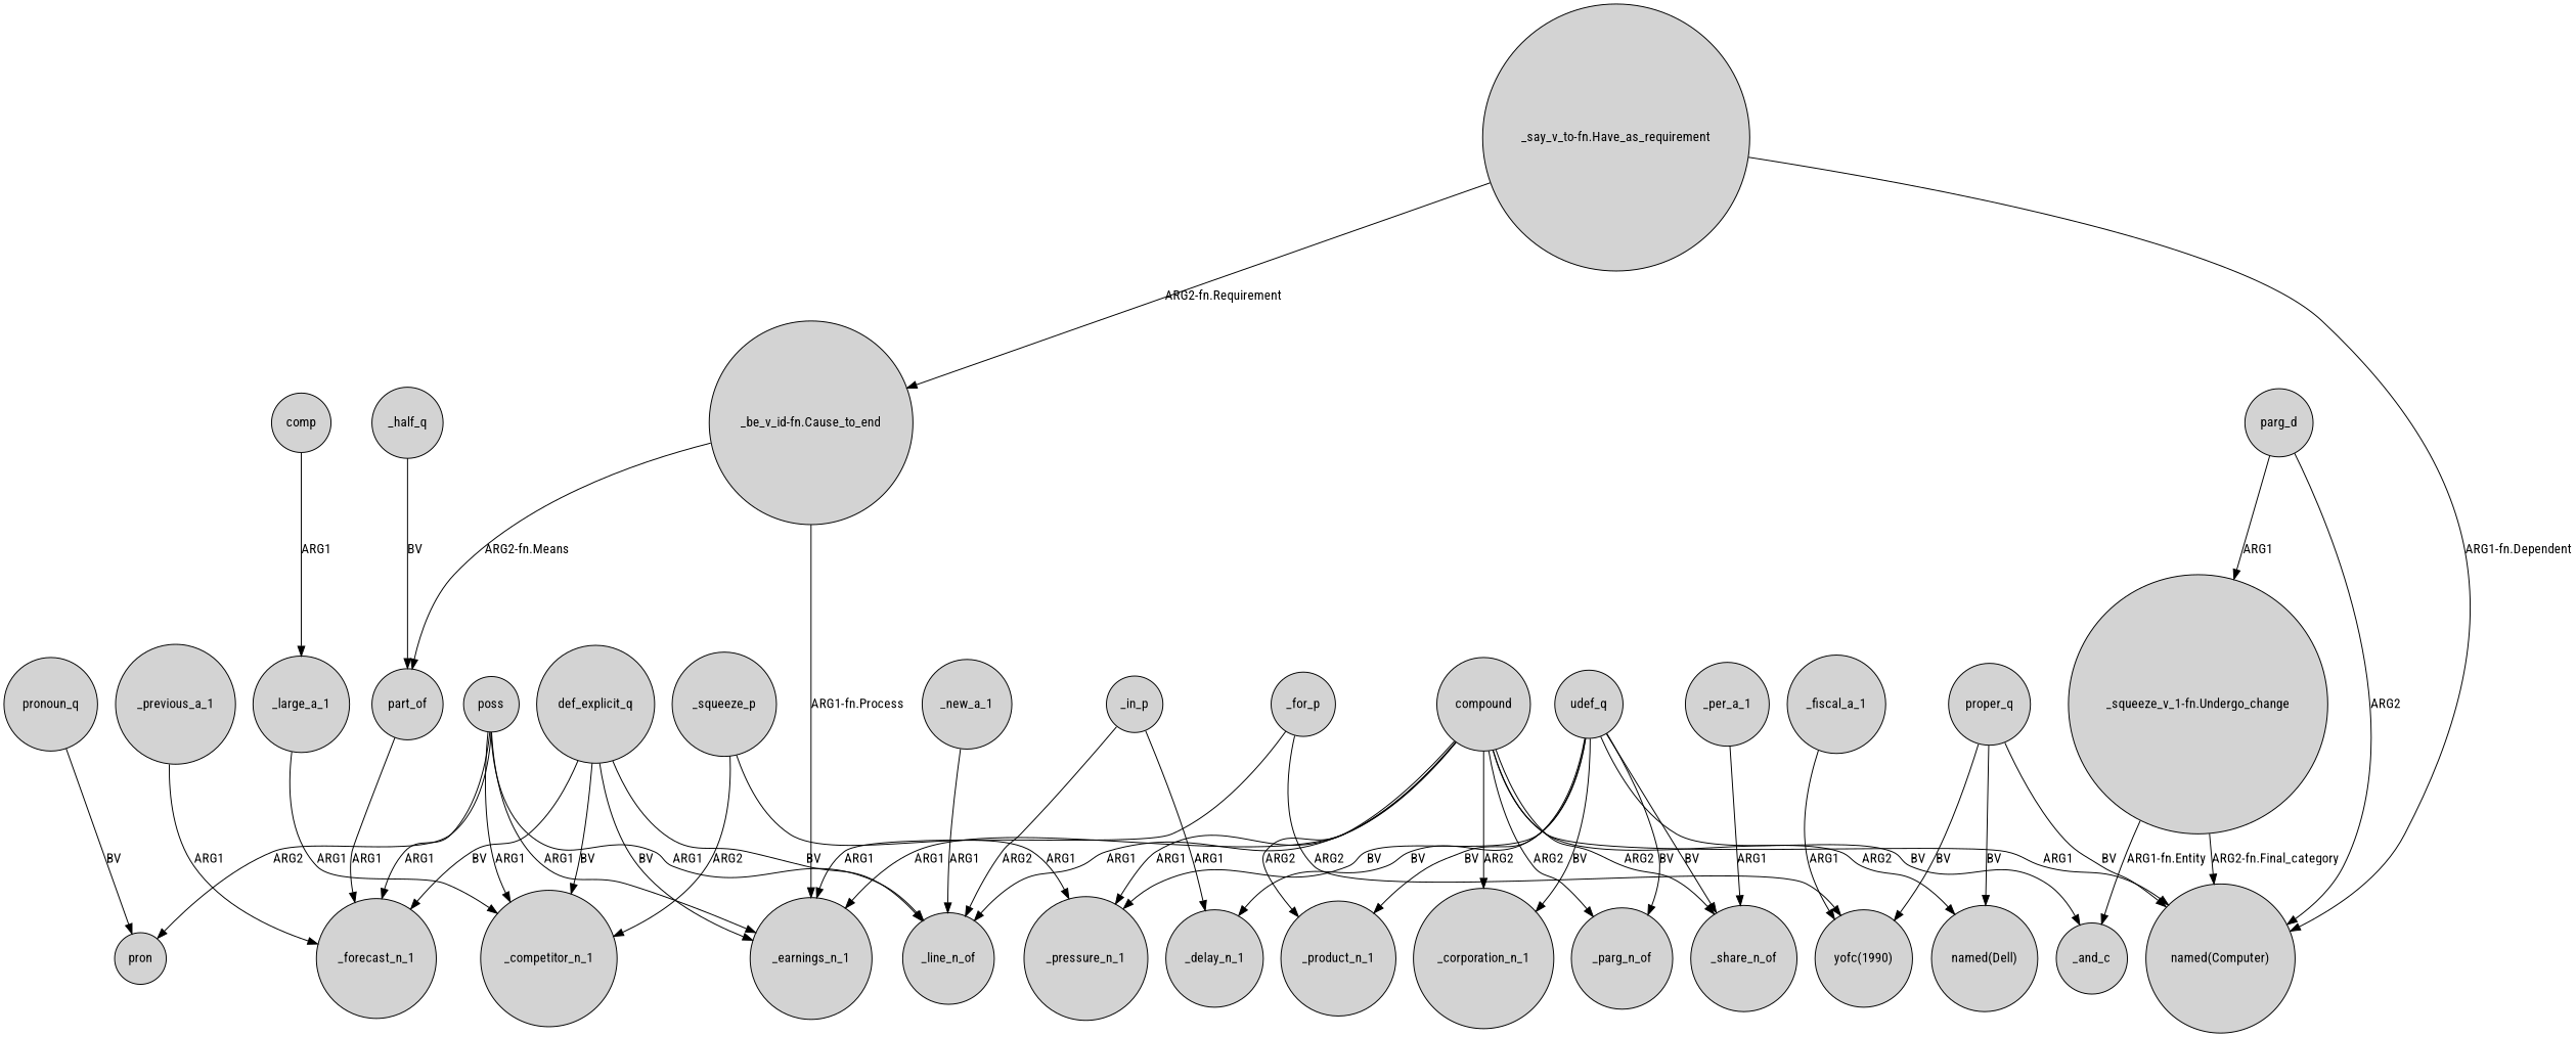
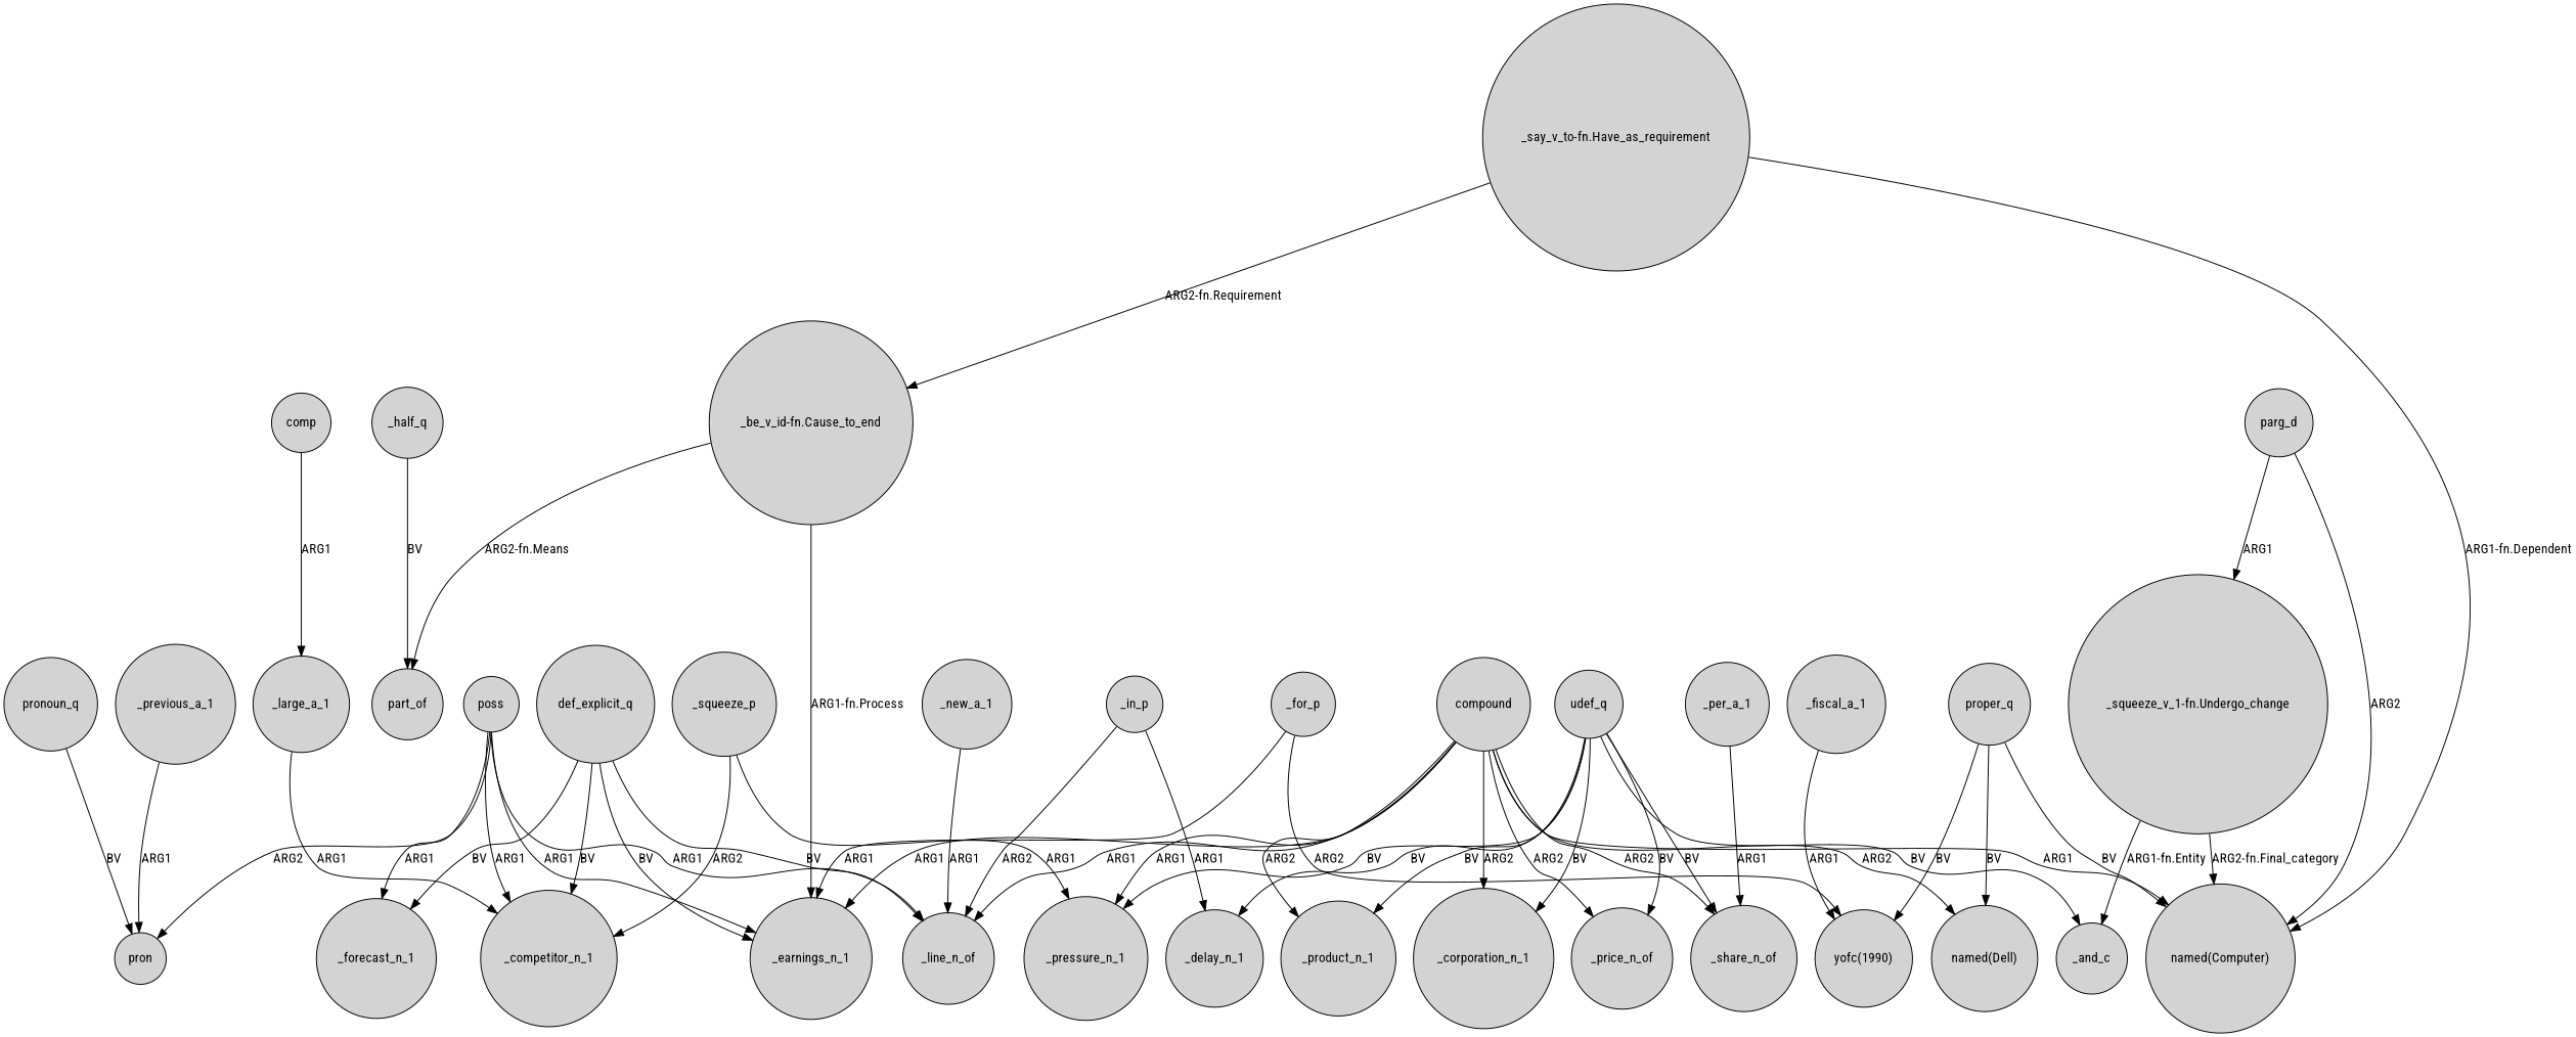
  digraph {
    fontname="Roboto Condensed"
    node [fontname="Roboto Condensed" shape=circle style=filled]
    edge [fontname="Roboto Condensed"]
    part_of
    _forecast_n_1
    def_explicit_q
    _line_n_of
    _competitor_n_1
    _earnings_n_1
    compound
    "named(Dell)"
    "named(Computer)"
-   _price_n_of [label=_parg_n_of]
+   _price_n_of
    _pressure_n_1
    _product_n_1
    _share_n_of
    _corporation_n_1
    _in_p
    _delay_n_1
    _fiscal_a_1
    "yofc(1990)"
    "_squeeze_v_1-fn.Undergo_change"
    _and_c
    comp
    _large_a_1
    "_be_v_id-fn.Cause_to_end"
    udef_q
    proper_q
    _previous_a_1
    n27 [label=_squeeze_p]
    "_say_v_to-fn.Have_as_requirement"
    pronoun_q
    pron
    _new_a_1
    poss
    _half_q
    _for_p
    parg_d
    _per_a_1
-   part_of -> _forecast_n_1 [label=ARG1]
    def_explicit_q -> _forecast_n_1 [label=BV]
    def_explicit_q -> _line_n_of [label=BV]
    def_explicit_q -> _competitor_n_1 [label=BV]
    def_explicit_q -> _earnings_n_1 [label=BV]
    compound -> _line_n_of [label=ARG1]
    compound -> _earnings_n_1 [label=ARG1]
    compound -> "named(Dell)" [label=ARG2]
    compound -> "named(Computer)" [label=ARG1]
    compound -> _price_n_of [label=ARG2]
    compound -> _pressure_n_1 [label=ARG1]
    compound -> _product_n_1 [label=ARG2]
    compound -> _share_n_of [label=ARG2]
    compound -> _corporation_n_1 [label=ARG2]
    _in_p -> _line_n_of [label=ARG2]
    _in_p -> _delay_n_1 [label=ARG1]
    _fiscal_a_1 -> "yofc(1990)" [label=ARG1]
    "_squeeze_v_1-fn.Undergo_change" -> "named(Computer)" [label="ARG2-fn.Final_category"]
    "_squeeze_v_1-fn.Undergo_change" -> _and_c [label="ARG1-fn.Entity"]
    comp -> _large_a_1 [label=ARG1]
    _large_a_1 -> _competitor_n_1 [label=ARG1]
    "_be_v_id-fn.Cause_to_end" -> part_of [label="ARG2-fn.Means"]
    "_be_v_id-fn.Cause_to_end" -> _earnings_n_1 [label="ARG1-fn.Process"]
    udef_q -> _price_n_of [label=BV]
    udef_q -> _pressure_n_1 [label=BV]
    udef_q -> _product_n_1 [label=BV]
    udef_q -> _share_n_of [label=BV]
    udef_q -> _corporation_n_1 [label=BV]
    udef_q -> _delay_n_1 [label=BV]
    udef_q -> _and_c [label=BV]
    proper_q -> "named(Dell)" [label=BV]
    proper_q -> "named(Computer)" [label=BV]
    proper_q -> "yofc(1990)" [label=BV]
-   _previous_a_1 -> _forecast_n_1 [label=ARG1]
+   _previous_a_1 -> pron [label=ARG1]
    n27 -> _competitor_n_1 [label=ARG2]
    n27 -> _pressure_n_1 [label=ARG1]
    "_say_v_to-fn.Have_as_requirement" -> "named(Computer)" [label="ARG1-fn.Dependent"]
    "_say_v_to-fn.Have_as_requirement" -> "_be_v_id-fn.Cause_to_end" [label="ARG2-fn.Requirement"]
    pronoun_q -> pron [label=BV]
    _new_a_1 -> _line_n_of [label=ARG1]
    poss -> _forecast_n_1 [label=ARG1]
    poss -> _line_n_of [label=ARG1]
    poss -> _competitor_n_1 [label=ARG1]
    poss -> _earnings_n_1 [label=ARG1]
    poss -> pron [label=ARG2]
    _half_q -> part_of [label=BV]
    _for_p -> _earnings_n_1 [label=ARG1]
    _for_p -> "yofc(1990)" [label=ARG2]
    parg_d -> "named(Computer)" [label=ARG2]
    parg_d -> "_squeeze_v_1-fn.Undergo_change" [label=ARG1]
    _per_a_1 -> _share_n_of [label=ARG1]
  }
